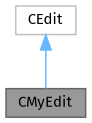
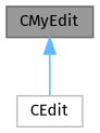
  digraph {
    fontname="Fira Sans"
    node [fontname="Fira Sans" fontsize=10 shape=box style=filled]
    n1 [color=gray40 fillcolor=grey60 fontcolor=black height=0.2 label=CMyEdit width=0.4]
    n2 [color=grey75 fillcolor=white height=0.2 label=CEdit width=0.4]
-   n2 -> n1 [color=steelblue1 dir=back fontname="Fira Sans" fontsize=10 labelfontname=Helvetica labelfontsize=10 style=solid]
+   n1 -> n2 [color=steelblue1 dir=back fontname="Fira Sans" fontsize=10 labelfontname=Helvetica labelfontsize=10 style=solid]
  }
